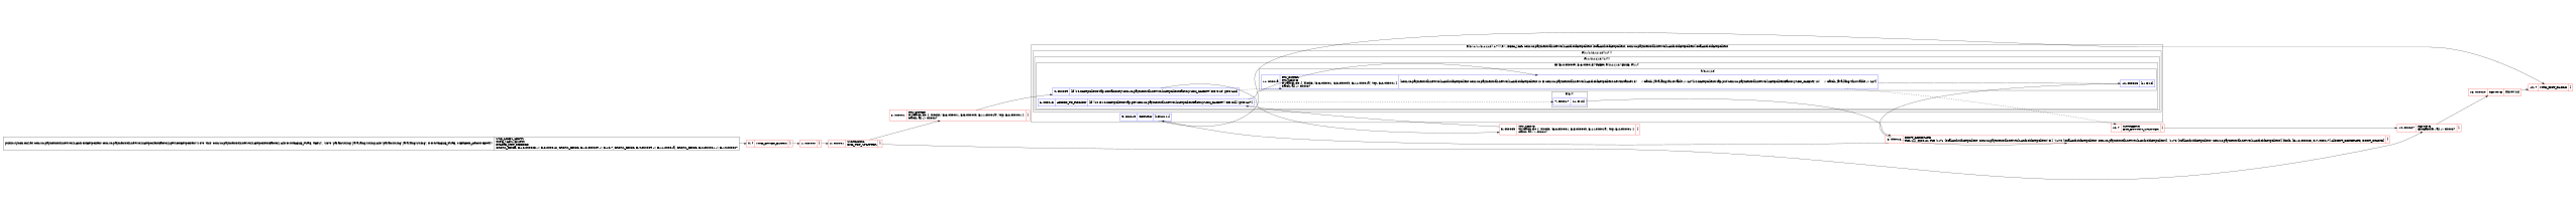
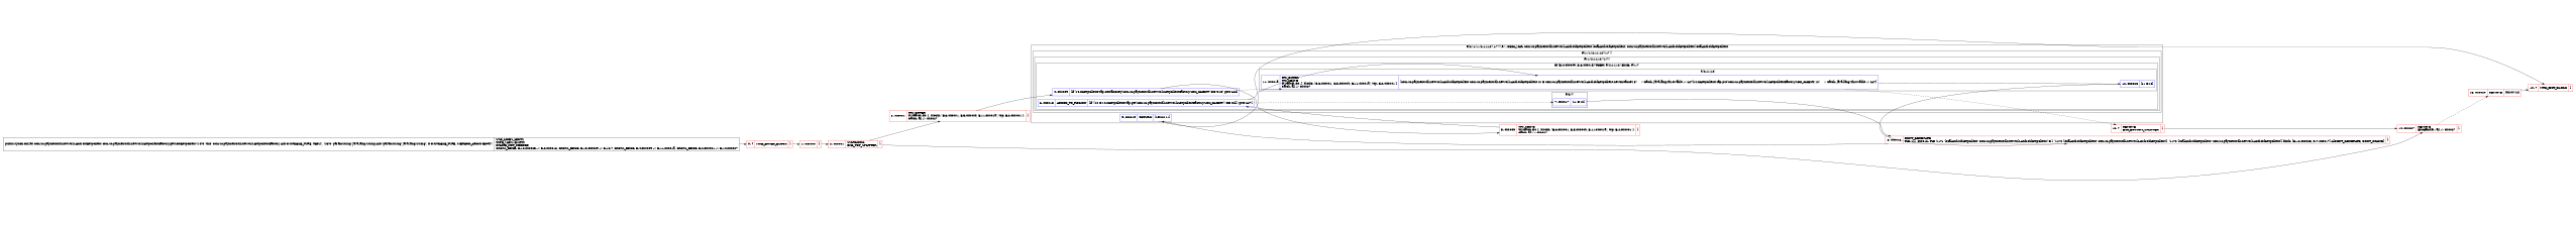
  digraph {
    rankdir=LR
    node [color=red shape=record]
    n1 [color=blue label="{11\:\ 0x001a|TRY_ENTER\lTRY_LEAVE\lTryCatch #0 \{, blocks: (B:3:0x0001, B:5:0x000b, B:11:0x001a), top: B:2:0x0001 \}\lCatch: all \-\> 0x0027\l|lcom.uc.paymentsdk.network.AndroidHttpClient com.uc.paymentsdk.network.AndroidHttpClient r0 = com.uc.paymentsdk.network.AndroidHttpClient.newInstance(r5)     \/\/ Catch: java.lang.Throwable \-\> L27lr4.mHttpClientMap.put(com.uc.paymentsdk.network.HttpClientFactory.SDK_CLIENT, r0)     \/\/ Catch: java.lang.Throwable \-\> L27l}"]
    n2 [color=blue label="{12\:\ 0x0025|lr1 = r0l}"]
    n3 [color=blue label="{7\:\ 0x0017|lr1 = r0l}"]
    n4 [color=blue label="{4\:\ 0x0009|lif (r4.mHttpClientMap.containsKey(com.uc.paymentsdk.network.HttpClientFactory.SDK_CLIENT) == true) goto L22l}"]
    n5 [color=blue label="{6\:\ 0x0015|ADDED_TO_REGION\l|lif ((r0 = r4.mHttpClientMap.get(com.uc.paymentsdk.network.HttpClientFactory.SDK_CLIENT)) == null) goto L27l}"]
    n6 [color=blue label="{9\:\ 0x0019|RETURN\l|lreturn r1l}"]
-   n7 [label="{13\:\ ?|SYNTHETIC\lEXC_BOTTOM_SPLITTER\l|l}"]
+   n7 [label="{13\:\ ?|REMOVE\lEXC_BOTTOM_SPLITTER\l|l}"]
    n8 [label="{8\:\ 0x0018|DONT_GENERATE\lPHI: r1l  0x0018: PHI (r1v1 'localAndroidHttpClient' com.uc.paymentsdk.network.AndroidHttpClient) = l  (r1v0 'localAndroidHttpClient' com.uc.paymentsdk.network.AndroidHttpClient)l  (r1v2 'localAndroidHttpClient' com.uc.paymentsdk.network.AndroidHttpClient)l binds: [B:12:0x0025, B:7:0x0017] A[DONT_GENERATE, DONT_INLINE]\l|l}"]
    n9 [label="{5\:\ 0x000b|TRY_LEAVE\lTryCatch #0 \{, blocks: (B:3:0x0001, B:5:0x000b, B:11:0x001a), top: B:2:0x0001 \}\lCatch: all \-\> 0x0027\l|l}"]
    n10 [label="{10\:\ ?|MTH_EXIT_BLOCK\l|l}"]
    n11 [label="{14\:\ 0x0027|REMOVE\lExcHandler: all \-\> 0x0027\l|l}"]
    n12 [label="{0\:\ ?|MTH_ENTER_BLOCK\l|l}"]
    n13 [label="{1\:\ 0x0000|l}"]
    n14 [label="{2\:\ 0x0001|SYNTHETIC\lEXC_TOP_SPLITTER\l|l}"]
    n15 [label="{3\:\ 0x0001|TRY_ENTER\lTryCatch #0 \{, blocks: (B:3:0x0001, B:5:0x000b, B:11:0x001a), top: B:2:0x0001 \}\lCatch: all \-\> 0x0027\l|l}"]
    n16 [label="{15\:\ 0x0029|REMOVE\l|lthrow r2l}"]
    n17 [label="{public synchronized com.uc.paymentsdk.network.AndroidHttpClient com.uc.paymentsdk.network.HttpClientFactory.getSDKHttpClient((r4v0 'this' com.uc.paymentsdk.network.HttpClientFactory A[IMMUTABLE_TYPE, THIS]), (r5v0 'paramString' java.lang.String A[D('paramString' java.lang.String), IMMUTABLE_TYPE, METHOD_ARGUMENT]))  | USE_LINES_HINTS\lTYPE_VARS: EMPTY\lINLINE_NOT_NEEDED\lCROSS_EDGE: B:12:0x0025 \-\> B:8:0x0018, CROSS_EDGE: B:15:0x0029 \-\> B:10:?, CROSS_EDGE: B:4:0x0009 \-\> B:11:0x001a, CROSS_EDGE: B:2:0x0001 \-\> B:14:0x0027\l}" color=""]
    subgraph cluster_1 {
      label="R(2:(1:(1:(2:11|12)(1:7)))|9) | DECL_VAR: com.uc.paymentsdk.network.AndroidHttpClient localAndroidHttpClient, com.uc.paymentsdk.network.AndroidHttpClient localAndroidHttpClient\l"
      n6
      subgraph cluster_2 {
        label="R(1:(1:(2:11|12)(1:7)))"
        subgraph cluster_3 {
          label="R(1:(2:11|12)(1:7))"
          subgraph cluster_4 {
            label="IF [B:4:0x0009, B:6:0x0015] THEN: R(2:11|12) ELSE: R(1:7)"
            n4
            n5
            subgraph cluster_5 {
              label="R(2:11|12)"
              n1
              n2
            }
            subgraph cluster_6 {
              label="R(3:7)"
              n3
            }
          }
        }
      }
    }
    n1 -> n2
    n1 -> n7 [style=dashed]
    n2 -> n8
    n3 -> n8
    n4 -> n1 [style=dashed]
    n4 -> n9
    n5 -> n1
    n5 -> n3 [style=dashed]
    n6 -> n10
    n7 -> n11
    n8 -> n6
    n9 -> n5
-   n11 -> n16
+   n11 -> n16 [style=dashed]
    n12 -> n13
    n13 -> n14
    n14 -> n11
    n14 -> n15
    n15 -> n4
    n16 -> n10
    n17 -> n12
  }
